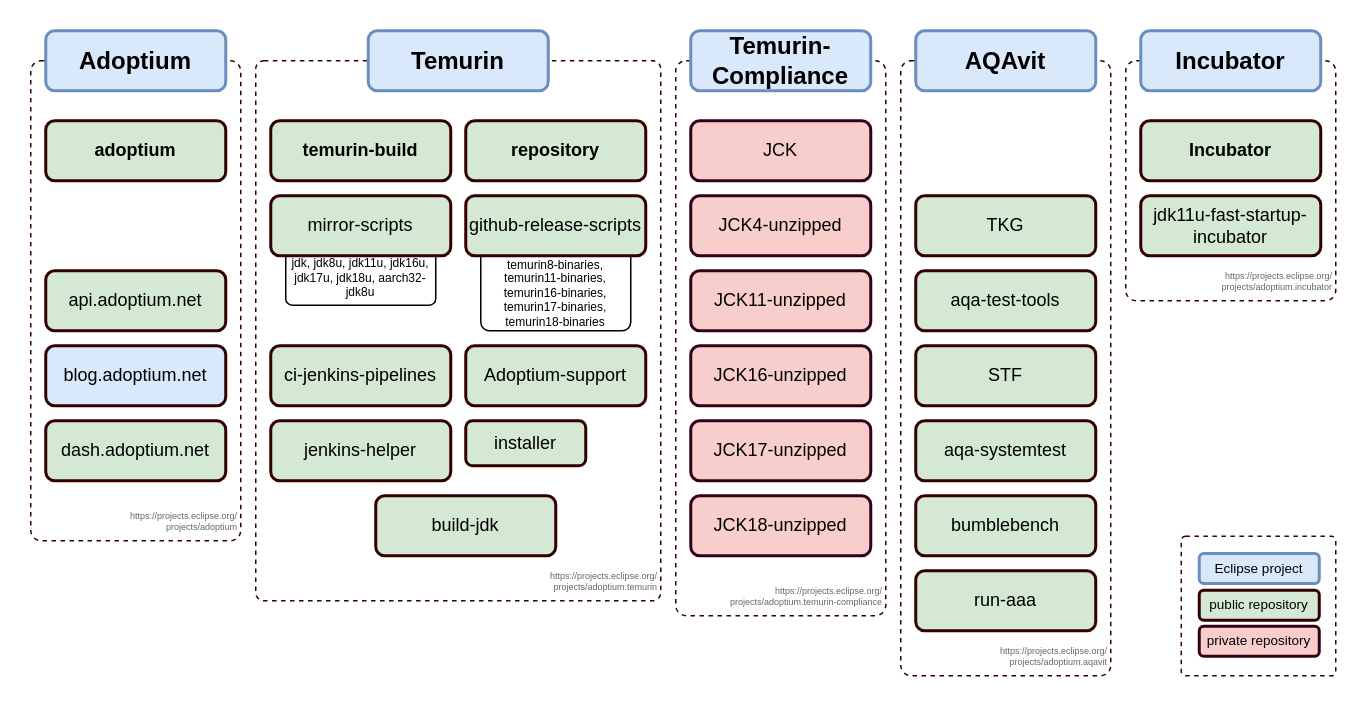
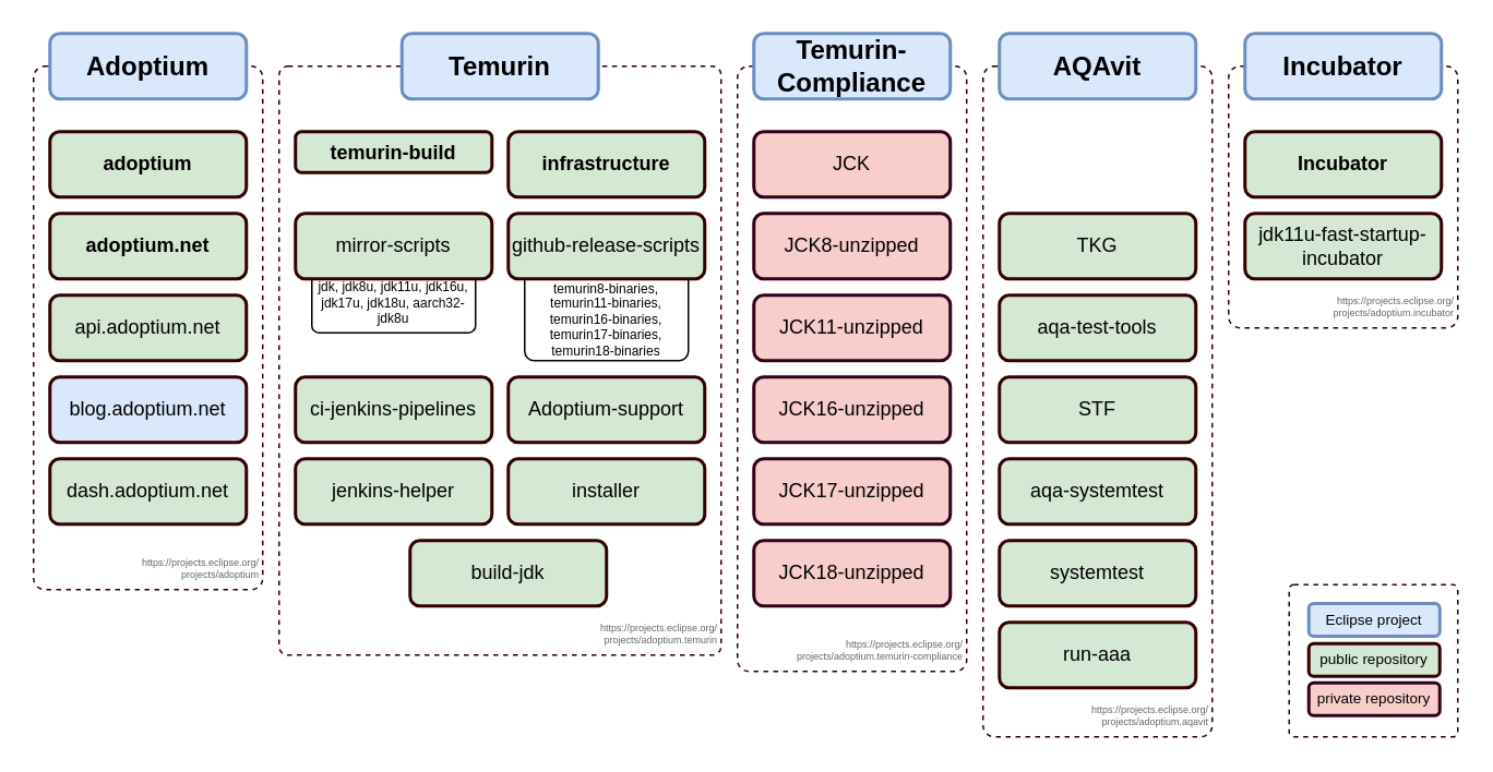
  <mxCell id="0" />
  <mxCell id="1" parent="0" />
  <mxCell id="2" value="" style="rounded=1;whiteSpace=wrap;html=1;strokeColor=#330000;strokeWidth=1;dashed=1;fillColor=none;arcSize=5;" vertex="1" parent="1"><mxGeometry x="600" y="40" width="140" height="410" as="geometry" /></mxCell>
  <mxCell id="3" value="" style="rounded=1;whiteSpace=wrap;html=1;strokeColor=#330000;strokeWidth=1;dashed=1;fillColor=none;arcSize=5;" vertex="1" parent="1"><mxGeometry x="450" y="40" width="140" height="370" as="geometry" /></mxCell>
  <mxCell id="4" value="" style="rounded=1;whiteSpace=wrap;html=1;strokeColor=#330000;strokeWidth=1;dashed=1;fillColor=none;arcSize=2;" vertex="1" parent="1"><mxGeometry x="170" y="40" width="270" height="360" as="geometry" /></mxCell>
  <mxCell id="5" value="&lt;br&gt;" style="rounded=1;whiteSpace=wrap;html=1;fontStyle=0;strokeWidth=1;arcSize=8;" vertex="1" parent="1"><mxGeometry x="190" y="148" width="100" height="55" as="geometry" /></mxCell>
  <mxCell id="6" value="adoptium" style="rounded=1;whiteSpace=wrap;html=1;fontStyle=1;fillColor=#d5e8d4;strokeColor=#330000;strokeWidth=2;" vertex="1" parent="1"><mxGeometry x="30" y="80" width="120" height="40" as="geometry" /></mxCell>
+ <mxCell id="7" value="adoptium.net" style="rounded=1;whiteSpace=wrap;html=1;fontStyle=1;fillColor=#d5e8d4;strokeColor=#330000;strokeWidth=2;" vertex="1" parent="1"><mxGeometry x="30" y="130" width="120" height="40" as="geometry" /></mxCell>
  <mxCell id="8" value="api.adoptium.net" style="rounded=1;whiteSpace=wrap;html=1;fontStyle=0;fillColor=#d5e8d4;strokeColor=#330000;strokeWidth=2;" vertex="1" parent="1"><mxGeometry x="30" y="180" width="120" height="40" as="geometry" /></mxCell>
  <mxCell id="9" value="blog.adoptium.net" style="rounded=1;whiteSpace=wrap;html=1;fontStyle=0;fillColor=#dae8fc;strokeColor=#330000;strokeWidth=2;" vertex="1" parent="1"><mxGeometry x="30" y="230" width="120" height="40" as="geometry" /></mxCell>
  <mxCell id="10" value="dash.adoptium.net" style="rounded=1;whiteSpace=wrap;html=1;fontStyle=0;fillColor=#d5e8d4;strokeColor=#330000;strokeWidth=2;" vertex="1" parent="1"><mxGeometry x="30" y="280" width="120" height="40" as="geometry" /></mxCell>
  <mxCell id="11" value="" style="rounded=1;whiteSpace=wrap;html=1;strokeColor=#330000;strokeWidth=1;dashed=1;fillColor=none;arcSize=5;" vertex="1" parent="1"><mxGeometry x="20" y="40" width="140" height="320" as="geometry" /></mxCell>
  <mxCell id="12" value="Adoptium" style="rounded=1;whiteSpace=wrap;html=1;fontStyle=1;fillColor=#dae8fc;strokeColor=#6c8ebf;strokeWidth=2;fontSize=16;" vertex="1" parent="1"><mxGeometry x="30" y="20" width="120" height="40" as="geometry" /></mxCell>
- <mxCell id="13" value="temurin-build" style="rounded=1;whiteSpace=wrap;html=1;fontStyle=1;fillColor=#d5e8d4;strokeColor=#330000;strokeWidth=2;" vertex="1" parent="1"><mxGeometry x="180" y="80" width="120" height="40" as="geometry" /></mxCell>
+ <mxCell id="13" value="temurin-build" style="rounded=1;whiteSpace=wrap;html=1;fontStyle=1;fillColor=#d5e8d4;strokeColor=#330000;strokeWidth=2;" vertex="1" parent="1"><mxGeometry x="180" y="80" width="120" height="25" as="geometry" /></mxCell>
  <mxCell id="14" value="mirror-scripts" style="rounded=1;whiteSpace=wrap;html=1;fontStyle=0;fillColor=#d5e8d4;strokeColor=#330000;strokeWidth=2;labelPosition=center;verticalLabelPosition=middle;align=center;verticalAlign=middle;" vertex="1" parent="1"><mxGeometry x="180" y="130" width="120" height="40" as="geometry" /></mxCell>
  <mxCell id="15" value="ci-jenkins-pipelines" style="rounded=1;whiteSpace=wrap;html=1;fontStyle=0;fillColor=#d5e8d4;strokeColor=#330000;strokeWidth=2;" vertex="1" parent="1"><mxGeometry x="180" y="230" width="120" height="40" as="geometry" /></mxCell>
  <mxCell id="16" value="jenkins-helper" style="rounded=1;whiteSpace=wrap;html=1;fontStyle=0;fillColor=#d5e8d4;strokeColor=#330000;strokeWidth=2;" vertex="1" parent="1"><mxGeometry x="180" y="280" width="120" height="40" as="geometry" /></mxCell>
  <mxCell id="17" value="Adoptium-support" style="rounded=1;whiteSpace=wrap;html=1;fontStyle=0;fillColor=#d5e8d4;strokeColor=#330000;strokeWidth=2;" vertex="1" parent="1"><mxGeometry x="310" y="230" width="120" height="40" as="geometry" /></mxCell>
  <mxCell id="18" value="Temurin" style="rounded=1;whiteSpace=wrap;html=1;fontStyle=1;fillColor=#dae8fc;strokeColor=#6c8ebf;strokeWidth=2;fontSize=16;" vertex="1" parent="1"><mxGeometry x="245" y="20" width="120" height="40" as="geometry" /></mxCell>
- <mxCell id="19" value="repository" style="rounded=1;whiteSpace=wrap;html=1;fontStyle=1;fillColor=#d5e8d4;strokeColor=#330000;strokeWidth=2;" vertex="1" parent="1"><mxGeometry x="310" y="80" width="120" height="40" as="geometry" /></mxCell>
+ <mxCell id="19" value="infrastructure" style="rounded=1;whiteSpace=wrap;html=1;fontStyle=1;fillColor=#d5e8d4;strokeColor=#330000;strokeWidth=2;" vertex="1" parent="1"><mxGeometry x="310" y="80" width="120" height="40" as="geometry" /></mxCell>
  <mxCell id="20" value="&lt;span style=&quot;font-size: 8px&quot;&gt;jdk, jdk8u, jdk11u, jdk16u, jdk17u, jdk18u, aarch32-jdk8u&lt;/span&gt;" style="text;html=1;strokeColor=none;fillColor=none;align=center;verticalAlign=middle;whiteSpace=wrap;rounded=0;dashed=1;fontSize=8;" vertex="1" parent="1"><mxGeometry x="190" y="175" width="100" height="19" as="geometry" /></mxCell>
  <mxCell id="21" value="&lt;br&gt;" style="rounded=1;whiteSpace=wrap;html=1;fontStyle=0;strokeWidth=1;arcSize=8;" vertex="1" parent="1"><mxGeometry x="320" y="148" width="100" height="72" as="geometry" /></mxCell>
  <mxCell id="22" value="github-release-scripts" style="rounded=1;whiteSpace=wrap;html=1;fontStyle=0;fillColor=#d5e8d4;strokeColor=#330000;strokeWidth=2;labelPosition=center;verticalLabelPosition=middle;align=center;verticalAlign=middle;" vertex="1" parent="1"><mxGeometry x="310" y="130" width="120" height="40" as="geometry" /></mxCell>
  <mxCell id="23" value="&lt;span style=&quot;font-size: 8px&quot;&gt;temurin8-binaries, temurin11-binaries, temurin16-binaries, temurin17-binaries, temurin18-binaries&lt;/span&gt;" style="text;html=1;strokeColor=none;fillColor=none;align=center;verticalAlign=middle;whiteSpace=wrap;rounded=0;dashed=1;fontSize=8;" vertex="1" parent="1"><mxGeometry x="320" y="185" width="100" height="19" as="geometry" /></mxCell>
- <mxCell id="24" value="installer" style="rounded=1;whiteSpace=wrap;html=1;fontStyle=0;fillColor=#d5e8d4;strokeColor=#330000;strokeWidth=2;" vertex="1" parent="1"><mxGeometry x="310" y="280" width="80" height="30" as="geometry" /></mxCell>
+ <mxCell id="24" value="installer" style="rounded=1;whiteSpace=wrap;html=1;fontStyle=0;fillColor=#d5e8d4;strokeColor=#330000;strokeWidth=2;" vertex="1" parent="1"><mxGeometry x="310" y="280" width="120" height="40" as="geometry" /></mxCell>
  <mxCell id="25" value="build-jdk" style="rounded=1;whiteSpace=wrap;html=1;fontStyle=0;fillColor=#d5e8d4;strokeColor=#330000;strokeWidth=2;" vertex="1" parent="1"><mxGeometry x="250" y="330" width="120" height="40" as="geometry" /></mxCell>
  <mxCell id="26" value="JCK" style="rounded=1;whiteSpace=wrap;html=1;fontStyle=0;fillColor=#f8cecc;strokeColor=#33001A;strokeWidth=2;" vertex="1" parent="1"><mxGeometry x="460" y="80" width="120" height="40" as="geometry" /></mxCell>
- <mxCell id="27" value="JCK4-unzipped" style="rounded=1;whiteSpace=wrap;html=1;fontStyle=0;fillColor=#f8cecc;strokeColor=#33001A;strokeWidth=2;" vertex="1" parent="1"><mxGeometry x="460" y="130" width="120" height="40" as="geometry" /></mxCell>
+ <mxCell id="27" value="JCK8-unzipped" style="rounded=1;whiteSpace=wrap;html=1;fontStyle=0;fillColor=#f8cecc;strokeColor=#33001A;strokeWidth=2;" vertex="1" parent="1"><mxGeometry x="460" y="130" width="120" height="40" as="geometry" /></mxCell>
  <mxCell id="28" value="JCK11-unzipped" style="rounded=1;whiteSpace=wrap;html=1;fontStyle=0;fillColor=#f8cecc;strokeColor=#33001A;strokeWidth=2;" vertex="1" parent="1"><mxGeometry x="460" y="180" width="120" height="40" as="geometry" /></mxCell>
  <mxCell id="29" value="JCK16-unzipped" style="rounded=1;whiteSpace=wrap;html=1;fontStyle=0;fillColor=#f8cecc;strokeColor=#33001A;strokeWidth=2;glass=0;" vertex="1" parent="1"><mxGeometry x="460" y="230" width="120" height="40" as="geometry" /></mxCell>
  <mxCell id="30" value="JCK17-unzipped" style="rounded=1;whiteSpace=wrap;html=1;fontStyle=0;fillColor=#f8cecc;strokeColor=#33001A;strokeWidth=2;" vertex="1" parent="1"><mxGeometry x="460" y="280" width="120" height="40" as="geometry" /></mxCell>
  <mxCell id="31" value="Temurin-Compliance" style="rounded=1;whiteSpace=wrap;html=1;fontStyle=1;fillColor=#dae8fc;strokeColor=#6c8ebf;strokeWidth=2;fontSize=16;" vertex="1" parent="1"><mxGeometry x="460" y="20" width="120" height="40" as="geometry" /></mxCell>
  <mxCell id="32" value="JCK18-unzipped" style="rounded=1;whiteSpace=wrap;html=1;fontStyle=0;fillColor=#f8cecc;strokeColor=#33001A;strokeWidth=2;" vertex="1" parent="1"><mxGeometry x="460" y="330" width="120" height="40" as="geometry" /></mxCell>
  <mxCell id="33" value="TKG" style="rounded=1;whiteSpace=wrap;html=1;fontStyle=0;fillColor=#d5e8d4;strokeColor=#330000;strokeWidth=2;" vertex="1" parent="1"><mxGeometry x="610" y="130" width="120" height="40" as="geometry" /></mxCell>
  <mxCell id="34" value="aqa-test-tools" style="rounded=1;whiteSpace=wrap;html=1;fontStyle=0;fillColor=#d5e8d4;strokeColor=#330000;strokeWidth=2;" vertex="1" parent="1"><mxGeometry x="610" y="180" width="120" height="40" as="geometry" /></mxCell>
  <mxCell id="35" value="STF" style="rounded=1;whiteSpace=wrap;html=1;fontStyle=0;fillColor=#d5e8d4;strokeColor=#330000;strokeWidth=2;" vertex="1" parent="1"><mxGeometry x="610" y="230" width="120" height="40" as="geometry" /></mxCell>
  <mxCell id="36" value="aqa-systemtest" style="rounded=1;whiteSpace=wrap;html=1;fontStyle=0;fillColor=#d5e8d4;strokeColor=#330000;strokeWidth=2;" vertex="1" parent="1"><mxGeometry x="610" y="280" width="120" height="40" as="geometry" /></mxCell>
- <mxCell id="37" value="bumblebench" style="rounded=1;whiteSpace=wrap;html=1;fontStyle=0;fillColor=#d5e8d4;strokeColor=#330000;strokeWidth=2;" vertex="1" parent="1"><mxGeometry x="610" y="330" width="120" height="40" as="geometry" /></mxCell>
+ <mxCell id="37" value="systemtest" style="rounded=1;whiteSpace=wrap;html=1;fontStyle=0;fillColor=#d5e8d4;strokeColor=#330000;strokeWidth=2;" vertex="1" parent="1"><mxGeometry x="610" y="330" width="120" height="40" as="geometry" /></mxCell>
  <mxCell id="38" value="run-aaa" style="rounded=1;whiteSpace=wrap;html=1;fontStyle=0;fillColor=#d5e8d4;strokeColor=#330000;strokeWidth=2;" vertex="1" parent="1"><mxGeometry x="610" y="380" width="120" height="40" as="geometry" /></mxCell>
  <mxCell id="39" value="" style="rounded=1;whiteSpace=wrap;html=1;strokeColor=#330000;strokeWidth=1;dashed=1;fillColor=none;arcSize=5;" vertex="1" parent="1"><mxGeometry x="750" y="40" width="140" height="160" as="geometry" /></mxCell>
  <mxCell id="40" value="Incubator" style="rounded=1;whiteSpace=wrap;html=1;fontStyle=1;fillColor=#d5e8d4;strokeColor=#330000;strokeWidth=2;" vertex="1" parent="1"><mxGeometry x="760" y="80" width="120" height="40" as="geometry" /></mxCell>
  <mxCell id="41" value="jdk11u-fast-startup-incubator" style="rounded=1;whiteSpace=wrap;html=1;fontStyle=0;fillColor=#d5e8d4;strokeColor=#330000;strokeWidth=2;" vertex="1" parent="1"><mxGeometry x="760" y="130" width="120" height="40" as="geometry" /></mxCell>
  <mxCell id="42" value="Incubator" style="rounded=1;whiteSpace=wrap;html=1;fontStyle=1;fillColor=#dae8fc;strokeColor=#6c8ebf;strokeWidth=2;fontSize=16;" vertex="1" parent="1"><mxGeometry x="760" y="20" width="120" height="40" as="geometry" /></mxCell>
  <mxCell id="43" value="https://projects.eclipse.org/&lt;br style=&quot;font-size: 6px;&quot;&gt;projects/adoptium.aqavit" style="text;fontSize=6;whiteSpace=wrap;html=1;fontColor=#666666;align=right;" vertex="1" parent="1"><mxGeometry x="650" y="424" width="90" height="26" as="geometry" /></mxCell>
  <mxCell id="44" value="AQAvit" style="rounded=1;whiteSpace=wrap;html=1;fontStyle=1;fillColor=#dae8fc;strokeColor=#6c8ebf;strokeWidth=2;fontSize=16;" vertex="1" parent="1"><mxGeometry x="610" y="20" width="120" height="40" as="geometry" /></mxCell>
  <mxCell id="45" value="https://projects.eclipse.org/&lt;br&gt;projects/adoptium.incubator" style="text;fontSize=6;whiteSpace=wrap;html=1;fontColor=#666666;align=right;" vertex="1" parent="1"><mxGeometry x="800" y="174" width="90" height="26" as="geometry" /></mxCell>
  <mxCell id="46" value="https://projects.eclipse.org/&lt;br&gt;projects/adoptium.temurin-compliance" style="text;fontSize=6;whiteSpace=wrap;html=1;fontColor=#666666;align=right;" vertex="1" parent="1"><mxGeometry x="480" y="384" width="110" height="26" as="geometry" /></mxCell>
  <mxCell id="47" value="https://projects.eclipse.org/&lt;br&gt;projects/adoptium.temurin" style="text;fontSize=6;whiteSpace=wrap;html=1;fontColor=#666666;align=right;" vertex="1" parent="1"><mxGeometry x="330" y="374" width="110" height="26" as="geometry" /></mxCell>
  <mxCell id="48" value="https://projects.eclipse.org/&lt;br&gt;projects/adoptium" style="text;fontSize=6;whiteSpace=wrap;html=1;fontColor=#666666;align=right;" vertex="1" parent="1"><mxGeometry x="50" y="334" width="110" height="26" as="geometry" /></mxCell>
  <mxCell id="49" value="&lt;span style=&quot;font-size: 9px;&quot;&gt;&lt;font style=&quot;font-size: 9px;&quot;&gt;Eclipse project&lt;/font&gt;&lt;/span&gt;" style="rounded=1;whiteSpace=wrap;html=1;fontStyle=0;fillColor=#dae8fc;strokeColor=#6c8ebf;strokeWidth=2;fontSize=9;" vertex="1" parent="1"><mxGeometry x="799" y="368.5" width="80" height="20" as="geometry" /></mxCell>
  <mxCell id="50" value="public repository" style="rounded=1;whiteSpace=wrap;html=1;fontStyle=0;fillColor=#d5e8d4;strokeColor=#330000;strokeWidth=2;fontSize=9;" vertex="1" parent="1"><mxGeometry x="799" y="393" width="80" height="20" as="geometry" /></mxCell>
  <mxCell id="51" value="private repository" style="rounded=1;whiteSpace=wrap;html=1;fontStyle=0;fillColor=#f8cecc;strokeColor=#33001A;strokeWidth=2;fontSize=9;" vertex="1" parent="1"><mxGeometry x="799" y="417" width="80" height="20" as="geometry" /></mxCell>
  <mxCell id="52" value="" style="rounded=1;whiteSpace=wrap;html=1;glass=0;dashed=1;fontFamily=Helvetica;fontSize=9;fontColor=#33001A;strokeColor=#33001A;strokeWidth=1;fillColor=none;arcSize=3;" vertex="1" parent="1"><mxGeometry x="787" y="357" width="103" height="93" as="geometry" /></mxCell>
